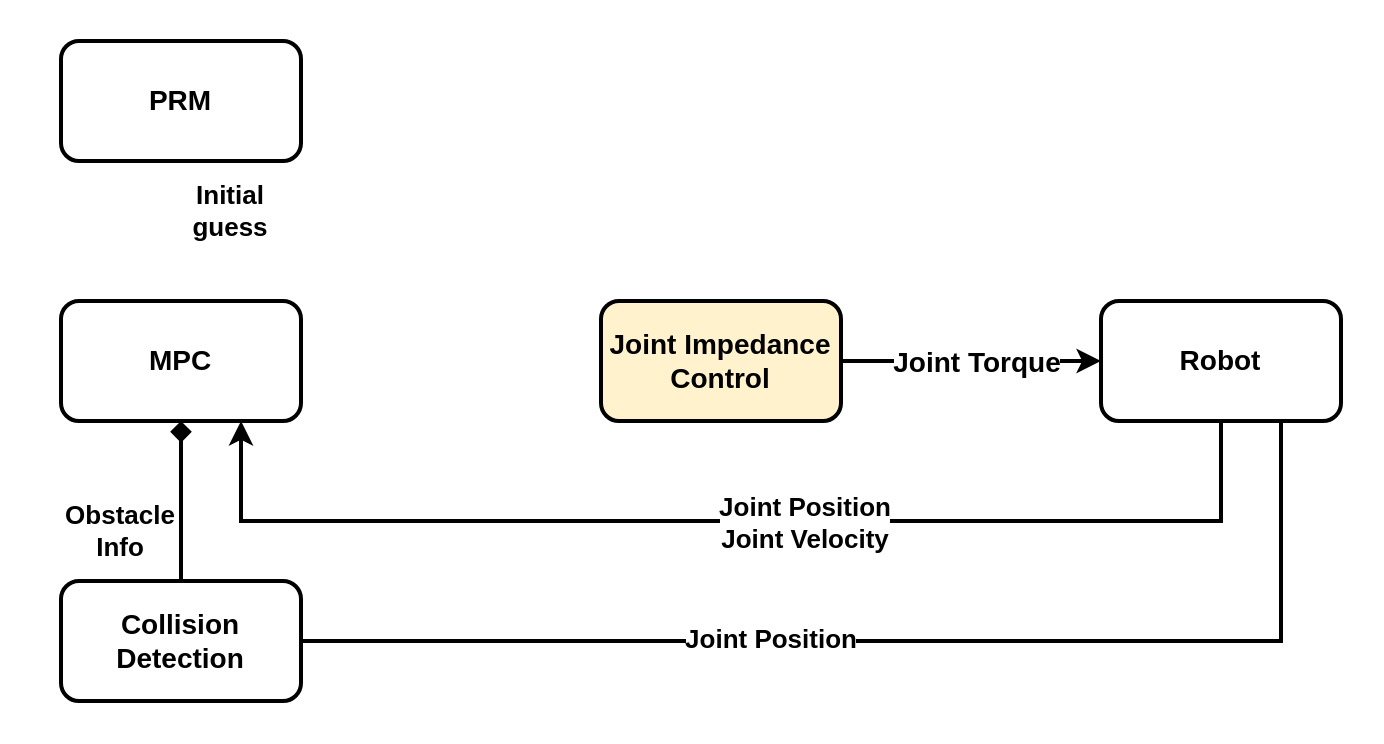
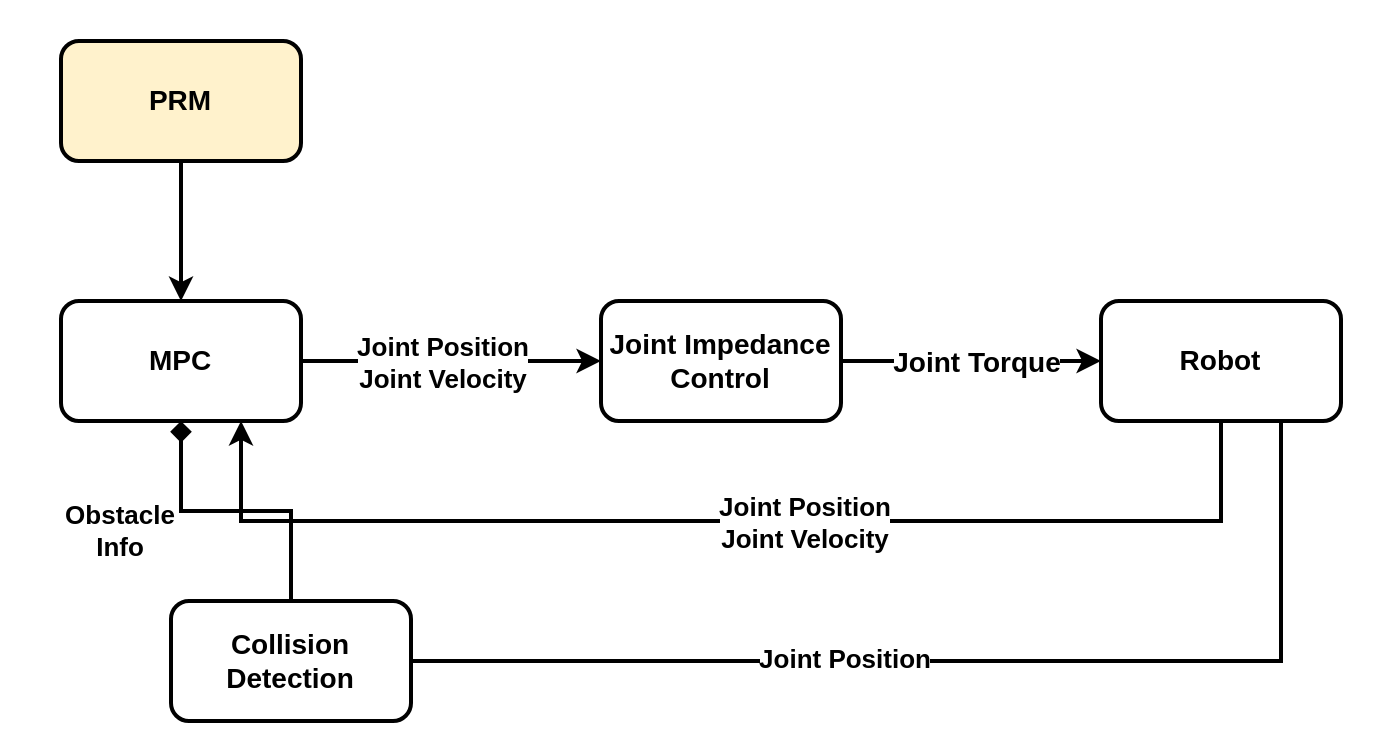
  <mxCell id="0" />
  <mxCell id="1" parent="0" />
+ <mxCell id="2" value="" style="edgeStyle=orthogonalEdgeStyle;rounded=0;orthogonalLoop=1;jettySize=auto;html=1;strokeWidth=2;" parent="1" source="4" target="7" edge="1"><mxGeometry relative="1" as="geometry" /></mxCell>
+ <mxCell id="3" value="&lt;font style=&quot;font-size: 13px&quot;&gt;&lt;b&gt;Joint Position&lt;br&gt;Joint Velocity&lt;/b&gt;&lt;/font&gt;" style="edgeLabel;html=1;align=center;verticalAlign=middle;resizable=0;points=[];" parent="2" vertex="1" connectable="0"><mxGeometry x="-0.246" y="-1" relative="1" as="geometry"><mxPoint x="13" y="-1" as="offset" /></mxGeometry></mxCell>
  <mxCell id="4" value="&lt;b&gt;&lt;font style=&quot;font-size: 14px&quot;&gt;MPC&lt;/font&gt;&lt;/b&gt;" style="rounded=1;whiteSpace=wrap;html=1;strokeWidth=2;" parent="1" vertex="1"><mxGeometry x="30" y="150" width="120" height="60" as="geometry" /></mxCell>
  <mxCell id="5" value="" style="edgeStyle=orthogonalEdgeStyle;rounded=0;orthogonalLoop=1;jettySize=auto;html=1;strokeWidth=2;" parent="1" source="7" target="12" edge="1"><mxGeometry relative="1" as="geometry" /></mxCell>
  <mxCell id="6" value="&lt;font style=&quot;font-size: 14px&quot;&gt;&lt;b&gt;Joint Torque&lt;/b&gt;&lt;/font&gt;" style="edgeLabel;html=1;align=center;verticalAlign=middle;resizable=0;points=[];" parent="5" vertex="1" connectable="0"><mxGeometry x="0.275" relative="1" as="geometry"><mxPoint x="-16" as="offset" /></mxGeometry></mxCell>
- <mxCell id="7" value="&lt;font style=&quot;font-size: 14px&quot;&gt;&lt;b&gt;Joint Impedance Control&lt;/b&gt;&lt;/font&gt;" style="rounded=1;whiteSpace=wrap;html=1;strokeWidth=2;fillColor=#fff2cc;" parent="1" vertex="1"><mxGeometry x="300" y="150" width="120" height="60" as="geometry" /></mxCell>
+ <mxCell id="7" value="&lt;font style=&quot;font-size: 14px&quot;&gt;&lt;b&gt;Joint Impedance Control&lt;/b&gt;&lt;/font&gt;" style="rounded=1;whiteSpace=wrap;html=1;strokeWidth=2;" parent="1" vertex="1"><mxGeometry x="300" y="150" width="120" height="60" as="geometry" /></mxCell>
  <mxCell id="8" style="edgeStyle=orthogonalEdgeStyle;rounded=0;orthogonalLoop=1;jettySize=auto;html=1;strokeWidth=2;" parent="1" source="12" edge="1"><mxGeometry relative="1" as="geometry"><mxPoint x="120" y="210" as="targetPoint" /><Array as="points"><mxPoint x="610" y="260" /><mxPoint x="120" y="260" /><mxPoint x="120" y="210" /></Array></mxGeometry></mxCell>
  <mxCell id="9" value="&lt;font style=&quot;font-size: 13px&quot;&gt;&lt;b&gt;Joint Position&lt;br&gt;Joint Velocity&lt;/b&gt;&lt;/font&gt;" style="edgeLabel;html=1;align=center;verticalAlign=middle;resizable=0;points=[];" parent="8" vertex="1" connectable="0"><mxGeometry x="-0.121" relative="1" as="geometry"><mxPoint as="offset" /></mxGeometry></mxCell>
  <mxCell id="10" style="edgeStyle=orthogonalEdgeStyle;rounded=0;orthogonalLoop=1;jettySize=auto;html=1;exitX=0.75;exitY=1;exitDx=0;exitDy=0;entryX=1;entryY=0.5;entryDx=0;entryDy=0;strokeWidth=2;endArrow=none;" parent="1" source="12" target="17" edge="1"><mxGeometry relative="1" as="geometry" /></mxCell>
  <mxCell id="11" value="&lt;font style=&quot;font-size: 13px&quot;&gt;&lt;b&gt;Joint Position&lt;/b&gt;&lt;/font&gt;" style="edgeLabel;html=1;align=center;verticalAlign=middle;resizable=0;points=[];" parent="10" vertex="1" connectable="0"><mxGeometry x="0.22" y="-2" relative="1" as="geometry"><mxPoint as="offset" /></mxGeometry></mxCell>
  <mxCell id="12" value="&lt;font style=&quot;font-size: 14px&quot;&gt;&lt;b&gt;Robot&lt;/b&gt;&lt;/font&gt;" style="rounded=1;whiteSpace=wrap;html=1;strokeWidth=2;" parent="1" vertex="1"><mxGeometry x="550" y="150" width="120" height="60" as="geometry" /></mxCell>
- <mxCell id="14" value="&lt;font style=&quot;font-size: 14px&quot;&gt;&lt;b&gt;PRM&lt;/b&gt;&lt;/font&gt;" style="rounded=1;whiteSpace=wrap;html=1;strokeWidth=2;" parent="1" vertex="1"><mxGeometry x="30" y="20" width="120" height="60" as="geometry" /></mxCell>
- <mxCell id="15" value="&lt;font size=&quot;1&quot;&gt;&lt;b style=&quot;font-size: 13px&quot;&gt;Initial guess&lt;/b&gt;&lt;/font&gt;" style="text;html=1;strokeColor=none;fillColor=none;align=center;verticalAlign=middle;whiteSpace=wrap;rounded=0;" parent="1" vertex="1"><mxGeometry x="80" y="90" width="70" height="30" as="geometry" /></mxCell>
+ <mxCell id="13" value="" style="edgeStyle=orthogonalEdgeStyle;rounded=0;orthogonalLoop=1;jettySize=auto;html=1;strokeWidth=2;" parent="1" source="14" target="4" edge="1"><mxGeometry relative="1" as="geometry"><Array as="points"><mxPoint x="90" y="120" /><mxPoint x="90" y="120" /></Array></mxGeometry></mxCell>
+ <mxCell id="14" value="&lt;font style=&quot;font-size: 14px&quot;&gt;&lt;b&gt;PRM&lt;/b&gt;&lt;/font&gt;" style="rounded=1;whiteSpace=wrap;html=1;strokeWidth=2;fillColor=#fff2cc;" parent="1" vertex="1"><mxGeometry x="30" y="20" width="120" height="60" as="geometry" /></mxCell>
  <mxCell id="16" value="" style="edgeStyle=orthogonalEdgeStyle;rounded=0;orthogonalLoop=1;jettySize=auto;html=1;strokeWidth=2;endArrow=diamond;" parent="1" source="17" target="4" edge="1"><mxGeometry relative="1" as="geometry" /></mxCell>
- <mxCell id="17" value="&lt;font style=&quot;font-size: 14px&quot;&gt;&lt;b&gt;Collision Detection&lt;/b&gt;&lt;/font&gt;" style="rounded=1;whiteSpace=wrap;html=1;strokeWidth=2;" parent="1" vertex="1"><mxGeometry x="30" y="290" width="120" height="60" as="geometry" /></mxCell>
+ <mxCell id="17" value="&lt;font style=&quot;font-size: 14px&quot;&gt;&lt;b&gt;Collision Detection&lt;/b&gt;&lt;/font&gt;" style="rounded=1;whiteSpace=wrap;html=1;strokeWidth=2;" parent="1" vertex="1"><mxGeometry x="85" y="300" width="120" height="60" as="geometry" /></mxCell>
  <mxCell id="18" value="&lt;font style=&quot;font-size: 13px&quot;&gt;&lt;b&gt;Obstacle&lt;br&gt;Info&lt;/b&gt;&lt;/font&gt;" style="text;html=1;strokeColor=none;fillColor=none;align=center;verticalAlign=middle;whiteSpace=wrap;rounded=0;" parent="1" vertex="1"><mxGeometry x="20" y="240" width="80" height="50" as="geometry" /></mxCell>
